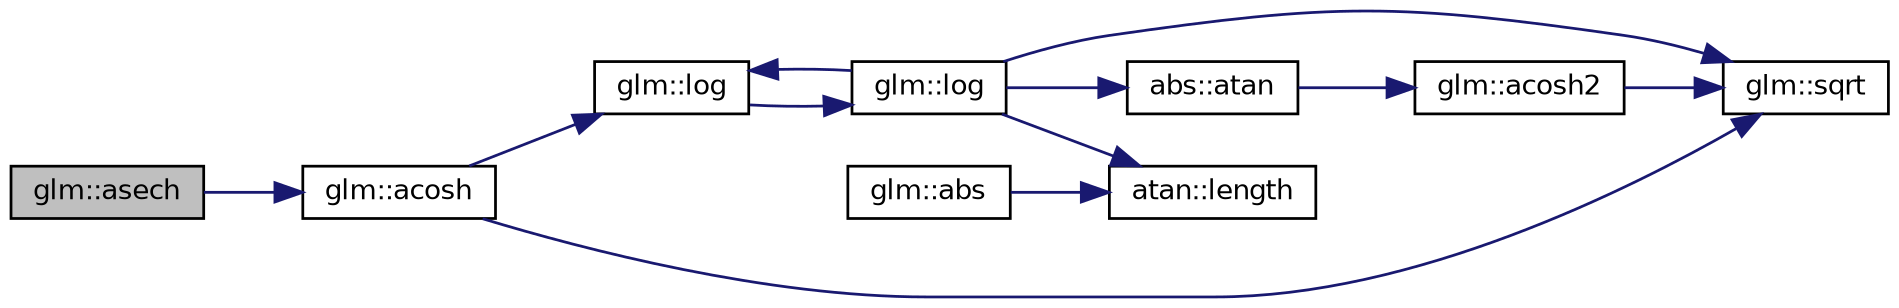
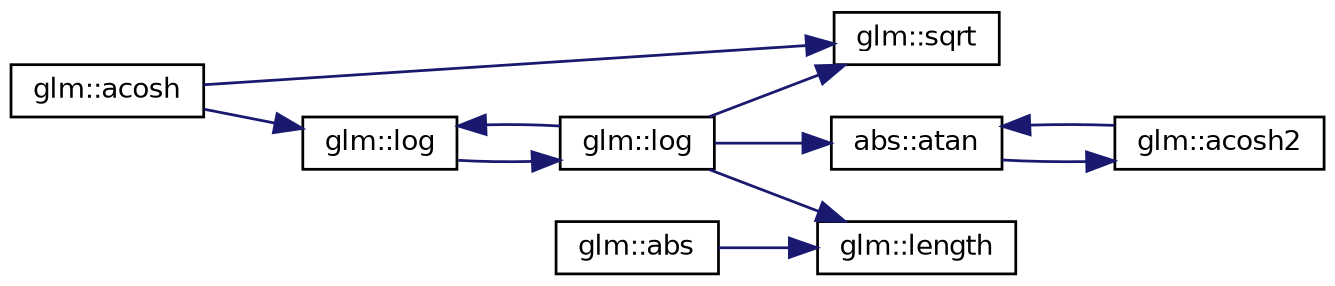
  digraph {
    fontname="DejaVu Sans"
    rankdir=LR
    node [color=black fontname="DejaVu Sans" fontsize=10 shape=record]
    edge [color=midnightblue fontname="DejaVu Sans" fontsize=10 labelfontname=FreeSans labelfontsize=10 style=solid]
-   n1 [fillcolor=grey75 fontcolor=black height=0.2 label="glm::asech" style=filled width=0.4]
    n2 [height=0.2 label="glm::acosh" width=0.4]
    n3 [height=0.2 label="glm::log" width=0.4]
    n4 [height=0.2 label="glm::sqrt" width=0.4]
    n5 [height=0.2 label="glm::log" width=0.4]
    n6 [height=0.2 label="abs::atan" width=0.4]
-   n7 [height=0.2 label="atan::length" width=0.4]
+   n7 [height=0.2 label="glm::length" width=0.4]
    n8 [height=0.2 label="glm::acosh2" width=0.4]
    n9 [height=0.2 label="glm::abs" width=0.4]
-   n1 -> n2
    n2 -> n3
    n2 -> n4
    n3 -> n5
    n5 -> n3
    n5 -> n4
    n5 -> n6
    n5 -> n7
    n6 -> n8
-   n8 -> n4
+   n8 -> n6
    n9 -> n7
  }
